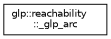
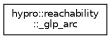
  digraph {
    rankdir=TB
-   n1 [color=black fillcolor=white fontname=Helvetica fontsize=10 height=0.2 label="glp::reachability\l::_glp_arc" shape=record style=filled width=0.4]
+   n1 [color=black fillcolor=white fontname=Helvetica fontsize=10 height=0.2 label="hypro::reachability\l::_glp_arc" shape=record style=filled width=0.4]
  }
